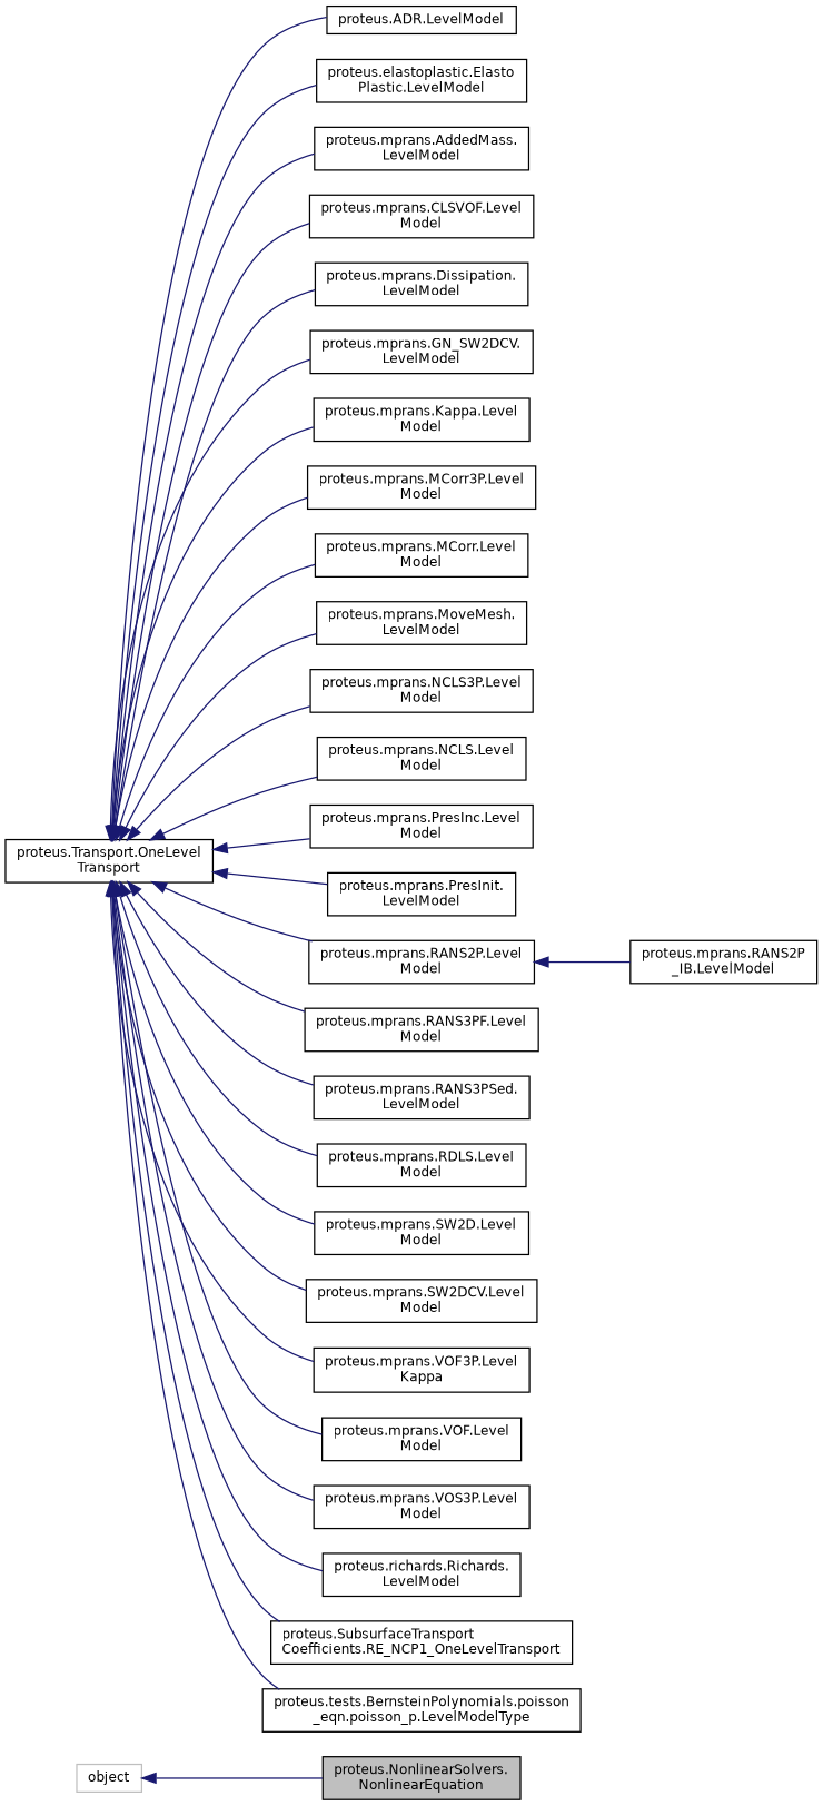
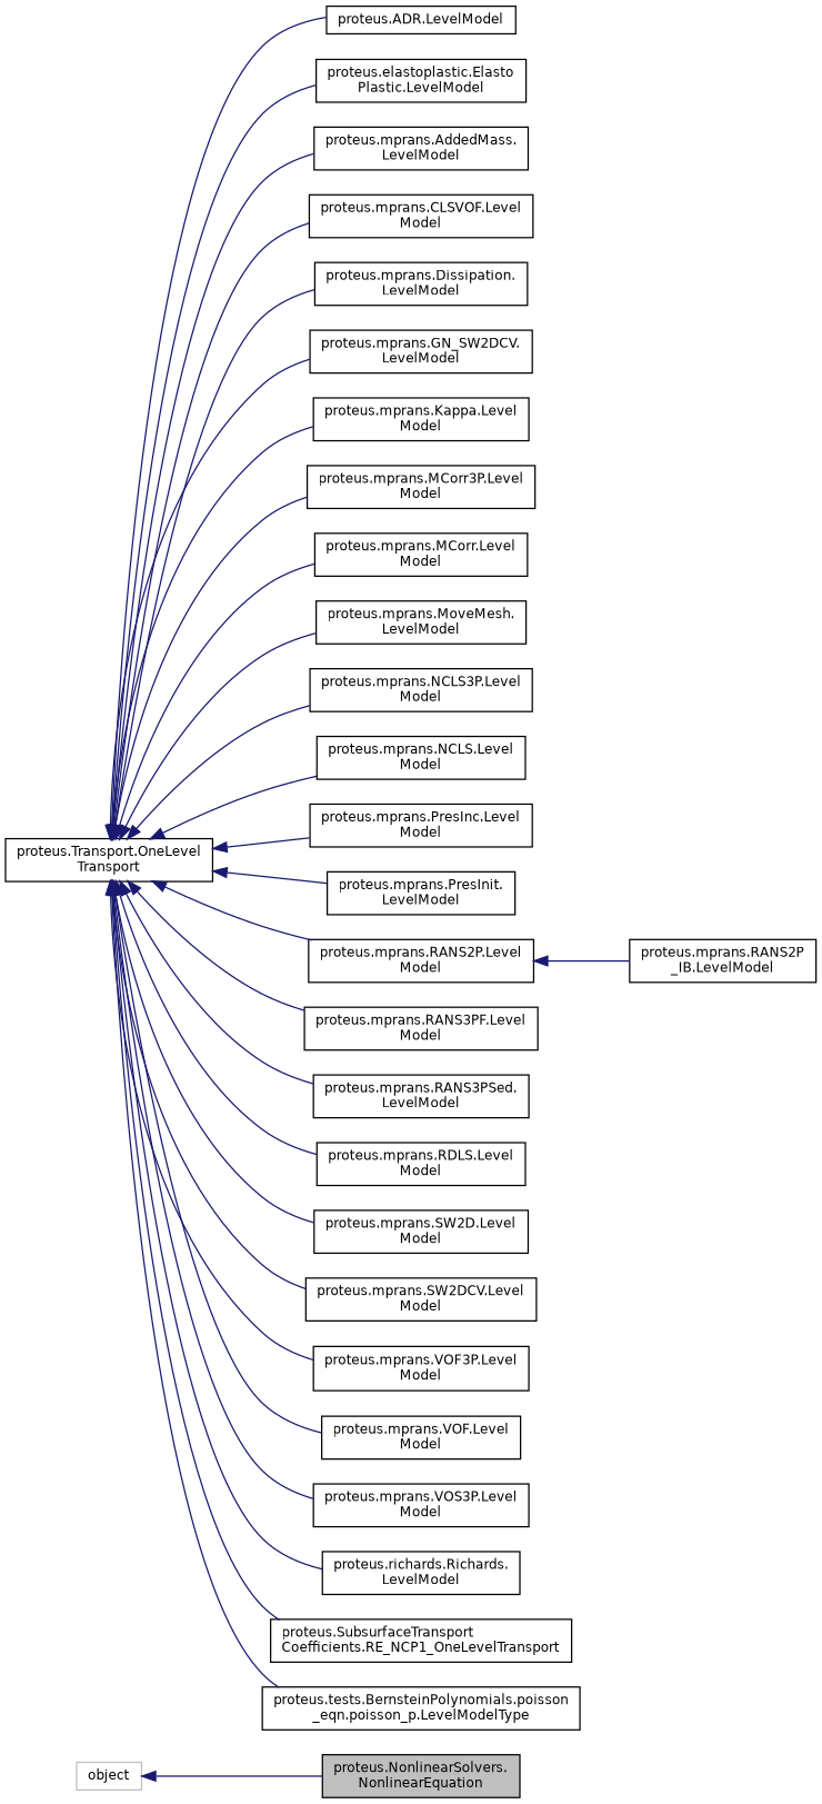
  digraph {
    rankdir=LR
    node [color=black fillcolor=white fontname=Helvetica fontsize=10 shape=record style=filled]
    edge [color=midnightblue dir=back fontname=Helvetica fontsize=10 labelfontname=Helvetica labelfontsize=10 style=solid]
    n1 [fillcolor=grey75 fontcolor=black height=0.2 label="proteus.NonlinearSolvers.\lNonlinearEquation" width=0.4]
    n2 [height=0.2 label="proteus.Transport.OneLevel\lTransport" width=0.4]
    n3 [height=0.2 label="proteus.ADR.LevelModel" width=0.4]
    n4 [height=0.2 label="proteus.elastoplastic.Elasto\lPlastic.LevelModel" width=0.4]
    n5 [height=0.2 label="proteus.mprans.AddedMass.\lLevelModel" width=0.4]
    n6 [height=0.2 label="proteus.mprans.CLSVOF.Level\lModel" width=0.4]
    n7 [height=0.2 label="proteus.mprans.Dissipation.\lLevelModel" width=0.4]
    n8 [height=0.2 label="proteus.mprans.GN_SW2DCV.\lLevelModel" width=0.4]
    n9 [height=0.2 label="proteus.mprans.Kappa.Level\lModel" width=0.4]
    n10 [height=0.2 label="proteus.mprans.MCorr3P.Level\lModel" width=0.4]
    n11 [height=0.2 label="proteus.mprans.MCorr.Level\lModel" width=0.4]
    n12 [height=0.2 label="proteus.mprans.MoveMesh.\lLevelModel" width=0.4]
    n13 [height=0.2 label="proteus.mprans.NCLS3P.Level\lModel" width=0.4]
    n14 [height=0.2 label="proteus.mprans.NCLS.Level\lModel" width=0.4]
    n15 [height=0.2 label="proteus.mprans.PresInc.Level\lModel" width=0.4]
    n16 [height=0.2 label="proteus.mprans.PresInit.\lLevelModel" width=0.4]
    n17 [height=0.2 label="proteus.mprans.RANS2P.Level\lModel" width=0.4]
    n18 [height=0.2 label="proteus.mprans.RANS3PF.Level\lModel" width=0.4]
    n19 [height=0.2 label="proteus.mprans.RANS3PSed.\lLevelModel" width=0.4]
    n20 [height=0.2 label="proteus.mprans.RDLS.Level\lModel" width=0.4]
    n21 [height=0.2 label="proteus.mprans.SW2D.Level\lModel" width=0.4]
    n22 [height=0.2 label="proteus.mprans.SW2DCV.Level\lModel" width=0.4]
-   n23 [height=0.2 label="proteus.mprans.VOF3P.Level\lKappa" width=0.4]
+   n23 [height=0.2 label="proteus.mprans.VOF3P.Level\lModel" width=0.4]
    n24 [height=0.2 label="proteus.mprans.VOF.Level\lModel" width=0.4]
    n25 [height=0.2 label="proteus.mprans.VOS3P.Level\lModel" width=0.4]
    n26 [height=0.2 label="proteus.richards.Richards.\lLevelModel" width=0.4]
    n27 [height=0.2 label="proteus.SubsurfaceTransport\lCoefficients.RE_NCP1_OneLevelTransport" width=0.4]
    n28 [height=0.2 label="proteus.tests.BernsteinPolynomials.poisson\l_eqn.poisson_p.LevelModelType" width=0.4]
    n29 [color=grey75 height=0.2 label=object width=0.4]
    n30 [height=0.2 label="proteus.mprans.RANS2P\l_IB.LevelModel" width=0.4]
    n2 -> n3
    n2 -> n4
    n2 -> n5
    n2 -> n6
    n2 -> n7
    n2 -> n8
    n2 -> n9
    n2 -> n10
    n2 -> n11
    n2 -> n12
    n2 -> n13
    n2 -> n14
    n2 -> n15
    n2 -> n16
    n2 -> n17
    n2 -> n18
    n2 -> n19
    n2 -> n20
    n2 -> n21
    n2 -> n22
    n2 -> n23
    n2 -> n24
    n2 -> n25
    n2 -> n26
    n2 -> n27
    n2 -> n28
    n17 -> n30
    n29 -> n1
  }
